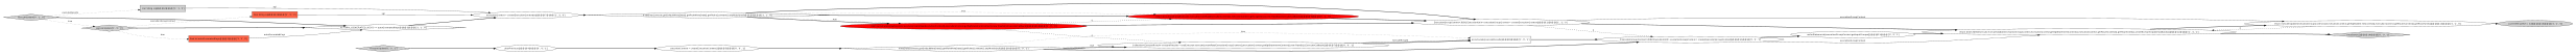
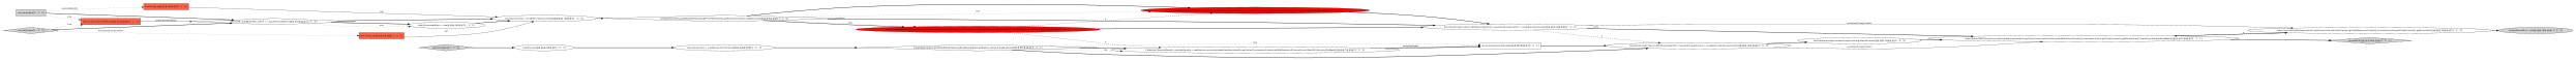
  digraph {
    fontname="Liberation Sans"
    rankdir=LR
    node [fillcolor=white fontname="Liberation Sans" shape=ellipse style=filled]
    edge [fontname="Liberation Sans" style=bold]
+   n1 [label="returnGeneratedKeys = true@@@4@@@['1', '1', '0']"]
    n2 [label="executionContext = createExecutionContext(sql)@@@7@@@['1', '1', '0']"]
    n3 [label="metaDataContexts.getDefaultMetaData().getRuleMetaData().getRules().stream().anyMatch(null)@@@8@@@['1', '1', '0']" shape=diamond]
    n4 [label="clearPrevious()@@@4@@@['0', '0', '1']"]
    n5 [label="executionContext = createExecutionContext()@@@5@@@['0', '0', '1']"]
    n6 [label="metaDataContexts.getDefaultMetaData().getRuleMetaData().getRules().stream().anyMatch(null)@@@6@@@['0', '0', '1']" shape=diamond]
    n7 [label="ExecutionGroupContext<JDBCExecutionUnit> executionGroupContext = createExecutionGroupContext()@@@10@@@['0', '0', '1']"]
    n8 [label="return driverJDBCExecutor.executeUpdate(executionGroupContext,executionContext.getSqlStatementContext(),executionContext.getRouteContext().getRouteUnits(),createExecuteUpdateCallback())@@@12@@@['1', '1', '1']"]
    n9 [label="cacheStatements(executionGroupContext.getInputGroups())@@@11@@@['0', '0', '1']"]
    n10 [fillcolor=lightgray label="{clearBatch()}@@@14@@@['0', '0', '1']" shape=diamond]
    n11 [label="return executeUpdate(executionGroupContext,null,executionContext.getSqlStatementContext(),executionContext.getRouteContext().getRouteUnits())@@@13@@@['1', '1', '0']"]
    n12 [fillcolor=lightgray label="{currentResultSet = null}@@@15@@@['1', '1', '0']"]
-   n13 [fillcolor=lightgray label="executeUpdate['0', '1', '0']" shape=diamond]
-   n14 [fillcolor=lightgray label="final String sql@@@2@@@['0', '1', '0']" shape=box]
+   n13 [fillcolor=lightgray label="executeUpdate['0', '1', '0']" shape=box]
+   n14 [fillcolor=tomato label="final String sql@@@2@@@['0', '1', '0']" shape=box]
    n15 [fillcolor=tomato label="final int autoGeneratedKeys@@@2@@@['1', '1', '0']" shape=box]
    n16 [label="RETURN_GENERATED_KEYS == autoGeneratedKeys@@@3@@@['1', '1', '0']" shape=diamond]
    n17 [fillcolor=red label="return accumulate(rawExecutor.execute(createRawExecutionContext(),executionContext.getSqlStatementContext(),new RawSQLExecutorCallback()))@@@9@@@['1', '0', '0']"]
    n18 [label="Collection<ExecuteResult> executeResults = rawExecutor.execute(createRawExecutionGroupContext(),executionContext.getSqlStatementContext(),new RawSQLExecutorCallback())@@@7@@@['0', '0', '1']"]
    n19 [label="ExecutionGroupContext<JDBCExecutionUnit> executionGroupContext = createExecutionContext()@@@11@@@['1', '1', '0']"]
    n20 [fillcolor=red label="return accumulate(rawExecutor.execute(createRawExecutionContext(),executionContext.getLogicSQL(),new RawSQLExecutorCallback()))@@@9@@@['0', '1', '0']"]
    n21 [label="accumulate(executeResults)@@@8@@@['0', '0', '1']" shape=box]
    n22 [fillcolor=lightgray label="executeUpdate['0', '0', '1']" shape=diamond]
    n23 [fillcolor=tomato label="final String sql@@@2@@@['1', '0', '0']" shape=box]
    n24 [fillcolor=lightgray label="executeUpdate['1', '0', '0']" shape=diamond]
+   n1 -> n2
    n2 -> n3
    n3 -> n17 [label=true style=dotted]
    n3 -> n17
    n3 -> n19
    n3 -> n20
    n3 -> n20 [label=true style=dotted]
    n4 -> n5
    n5 -> n6
    n6 -> n7
    n6 -> n18 [label=true style=dotted]
    n6 -> n18
    n6 -> n21 [label=true style=dotted]
    n7 -> n8 [label=executionGroupContext style=solid]
    n7 -> n9
    n8 -> n10
    n8 -> n11
    n9 -> n8
    n11 -> n8 [label=0 style=dashed]
    n11 -> n12
    n13 -> n14 [label=executeResults style=dotted]
-   n13 -> n24 [label=true style=dotted]
+   n13 -> n15 [label=true style=dotted]
    n13 -> n16
    n14 -> n2 [label=sql style=solid]
    n15 -> n16 [label=autoGeneratedKeys style=solid]
+   n16 -> n1 [label=true style=dotted]
+   n16 -> n1
    n16 -> n2
    n17 -> n18 [label=0 style=dashed]
    n17 -> n19
    n17 -> n20 [label=0 style=dashed]
    n18 -> n21 [label=executeResults style=solid]
    n18 -> n21
    n19 -> n7 [label=0 style=dashed]
    n19 -> n8
    n19 -> n11 [label=executionGroupContext style=solid]
    n20 -> n19
    n21 -> n7
    n22 -> n4
    n23 -> n2 [label=sql style=solid]
    n24 -> n15 [label=true style=dotted]
    n24 -> n16
    n24 -> n23 [label=executionGroupContext style=dotted]
  }
